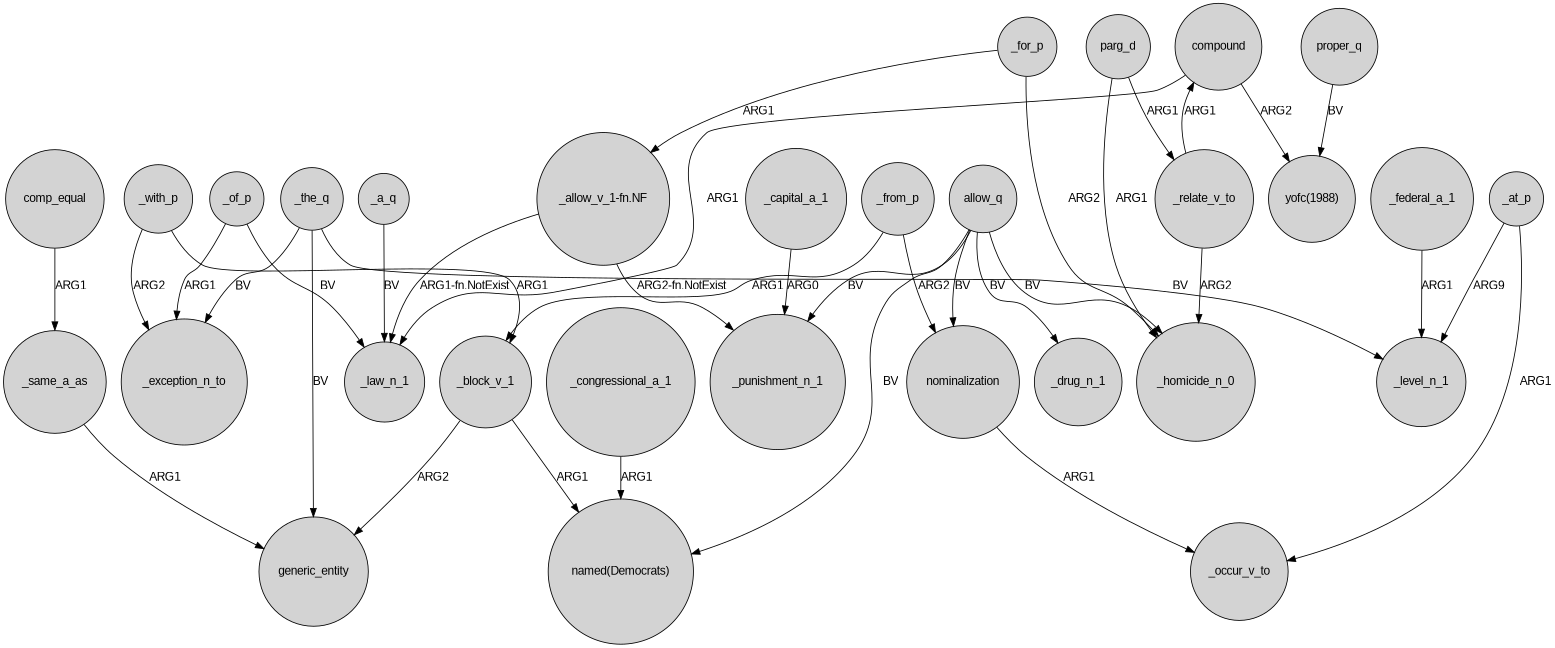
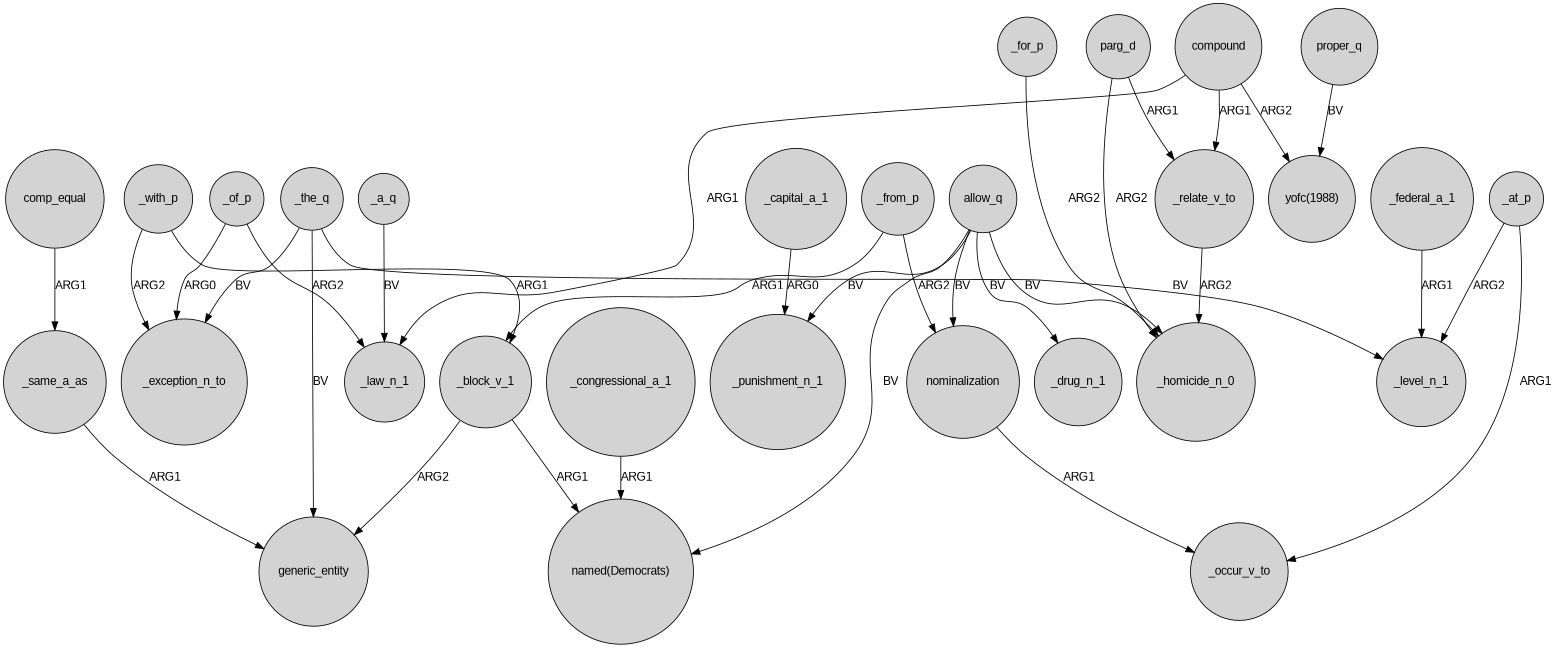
  digraph {
    fontname="Liberation Sans"
    node [fontname="Liberation Sans" shape=circle style=filled]
    edge [fontname="Liberation Sans"]
    _the_q
    generic_entity
    _level_n_1
    _exception_n_to
-   "_allow_v_1-fn.NF"
    _law_n_1
    _punishment_n_1
    n8 [label=allow_q]
    n9 [label=_homicide_n_0]
    "named(Democrats)"
    _drug_n_1
    nominalization
    _occur_v_to
    parg_d
    _relate_v_to
    _congressional_a_1
    _for_p
    _of_p
    _block_v_1
    _same_a_as
    _a_q
    comp_equal
    proper_q
    "yofc(1988)"
    compound
    _federal_a_1
    _at_p
    _from_p
    _capital_a_1
    _with_p
    _the_q -> generic_entity [label=BV]
    _the_q -> _level_n_1 [label=BV]
    _the_q -> _exception_n_to [label=BV]
-   "_allow_v_1-fn.NF" -> _law_n_1 [label="ARG1-fn.NotExist"]
-   "_allow_v_1-fn.NF" -> _punishment_n_1 [label="ARG2-fn.NotExist"]
    n8 -> _punishment_n_1 [label=BV]
    n8 -> n9 [label=BV]
    n8 -> "named(Democrats)" [label=BV]
    n8 -> _drug_n_1 [label=BV]
    n8 -> nominalization [label=BV]
    nominalization -> _occur_v_to [label=ARG1]
-   parg_d -> n9 [label=ARG1]
+   parg_d -> n9 [label=ARG2]
    parg_d -> _relate_v_to [label=ARG1]
    _relate_v_to -> n9 [label=ARG2]
    _congressional_a_1 -> "named(Democrats)" [label=ARG1]
-   _for_p -> "_allow_v_1-fn.NF" [label=ARG1]
    _for_p -> n9 [label=ARG2]
-   _of_p -> _exception_n_to [label=ARG1]
-   _of_p -> _law_n_1 [label=BV]
+   _of_p -> _exception_n_to [label=ARG0]
+   _of_p -> _law_n_1 [label=ARG2]
    _block_v_1 -> generic_entity [label=ARG2]
    _block_v_1 -> "named(Democrats)" [label=ARG1]
    _same_a_as -> generic_entity [label=ARG1]
    _a_q -> _law_n_1 [label=BV]
    comp_equal -> _same_a_as [label=ARG1]
    proper_q -> "yofc(1988)" [label=BV]
    compound -> _law_n_1 [label=ARG1]
-   _relate_v_to -> compound [label=ARG1]
+   compound -> _relate_v_to [label=ARG1]
    compound -> "yofc(1988)" [label=ARG2]
    _federal_a_1 -> _level_n_1 [label=ARG1]
-   _at_p -> _level_n_1 [label=ARG9]
+   _at_p -> _level_n_1 [label=ARG2]
    _at_p -> _occur_v_to [label=ARG1]
    _from_p -> nominalization [label=ARG2]
    _from_p -> _block_v_1 [label=ARG1]
    _capital_a_1 -> _punishment_n_1 [label=ARG0]
    _with_p -> _exception_n_to [label=ARG2]
    _with_p -> _block_v_1 [label=ARG1]
  }
